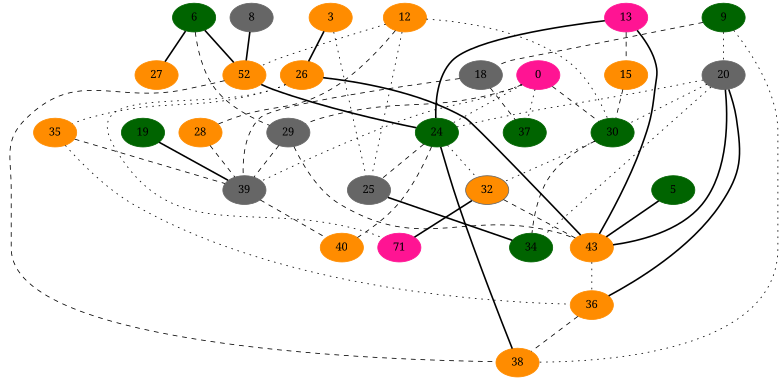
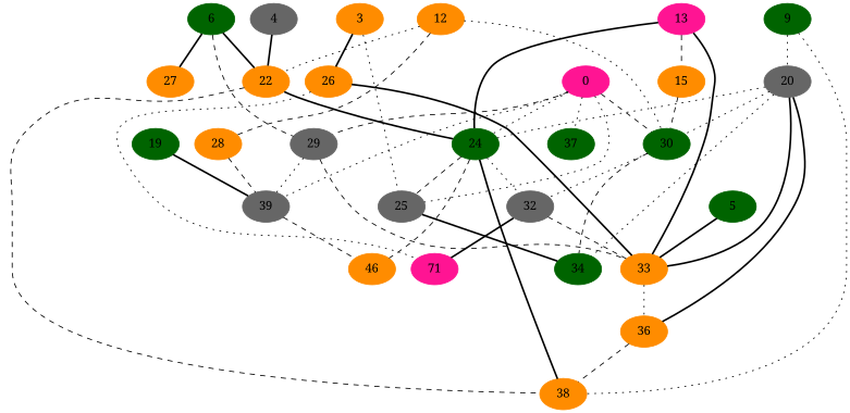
  graph {
    fontname="Noto Serif"
    node [color=darkorange fontname="Noto Serif" style=filled]
    edge [fontname="Noto Serif" style=dashed weight=1.0]
    25 [color=gray40]
    3
    26
    34 [color=darkgreen]
-   33 [label=43]
-   35
+   33
    n7 [color=deeppink label=71]
    n8 [color=deeppink label=0]
    24 [color=darkgreen]
    29 [color=gray40]
    30 [color=darkgreen]
    37 [color=darkgreen]
    39 [color=gray40]
    38
-   32 [color=gray40 fillcolor=darkorange]
-   40
+   32 [color=gray40]
+   40 [label=46]
    5 [color=darkgreen]
    36
    6 [color=darkgreen]
-   22 [label=52]
+   22
    27
-   8 [color=gray40]
+   8 [color=gray40 label=4]
    9 [color=darkgreen]
-   18 [color=gray40]
    20 [color=gray40]
    12
    28
    13 [color=deeppink]
    15
    19 [color=darkgreen]
    25 -- 34 [style=bold]
    3 -- 25 [style=dotted]
    3 -- 26 [style=bold]
    26 -- 33 [style=bold weight=2.0]
-   26 -- 35 [style=dotted]
    26 -- n7 [style=dotted]
    33 -- 36 [style=dotted weight=2.0]
-   35 -- 39
-   35 -- 36 [style=dotted]
    n8 -- 24 [style=dotted]
    n8 -- 29 [weight=2.0]
    n8 -- 30
    n8 -- 37 [style=dotted]
    n8 -- 39 [style=dotted]
    24 -- 25
    24 -- 38 [style=bold]
    24 -- 32 [style=dotted]
    24 -- 40 [weight=2.0]
    29 -- 33
-   29 -- 39
+   29 -- 39 [style=dotted]
    30 -- 34
    30 -- 32 [style=dotted]
    39 -- 40
    32 -- 33 [weight=2.0]
    32 -- n7 [style=bold]
    5 -- 33 [style=bold]
    36 -- 38
    6 -- 29
    6 -- 22 [style=bold]
    6 -- 27 [style=bold]
    22 -- 24 [style=bold weight=2.0]
    22 -- 38
    8 -- 22 [style=bold]
    9 -- 38 [style=dotted]
-   9 -- 18
    9 -- 20 [style=dotted]
-   18 -- 37
-   18 -- 39
    20 -- 34 [style=dotted]
    20 -- 33 [style=bold]
    20 -- 24 [style=dotted]
    20 -- 30 [style=dotted]
    20 -- 36 [style=bold]
-   12 -- 25 [style=dotted]
+   n8 -- 25 [style=dotted]
    12 -- 30 [style=dotted]
    12 -- 22 [style=dotted]
    12 -- 28
    28 -- 39
    13 -- 33 [style=bold]
    13 -- 24 [style=bold]
    13 -- 15
    15 -- 30
    19 -- 39 [style=bold]
  }
